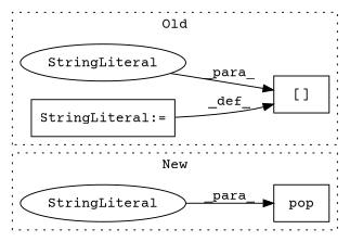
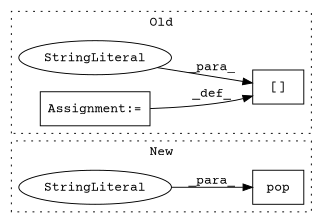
  digraph {
    rankdir=LR
    fontname="Courier Prime"
    node [a=45 shape=box fontname="Courier Prime"]
    edge [fontname="Courier Prime"]
    n1 [a=32 l="4,1" label=pop s="2852,2860"]
    n2 [l=4 label=StringLiteral s=2856 shape=ellipse]
    n3 [a=2 l="30,1" label="[]" s="2799,2955"]
    n4 [l=126 label=StringLiteral s=2829 shape=ellipse]
-   n5 [a=7 l=1 label="StringLiteral:=" s=2956]
+   n5 [a=7 l=1 label="Assignment:=" s=2956]
    subgraph cluster_1 {
      label=New
      style=dotted
      n1
      n2
    }
    subgraph cluster_2 {
      label=Old
      style=dotted
      n3
      n4
      n5
    }
    n2 -> n1 [label=_para_]
    n4 -> n3 [label=_para_]
    n5 -> n3 [label=_def_]
  }
